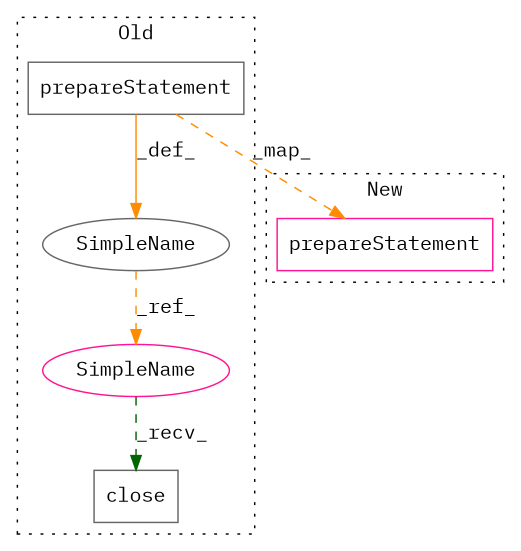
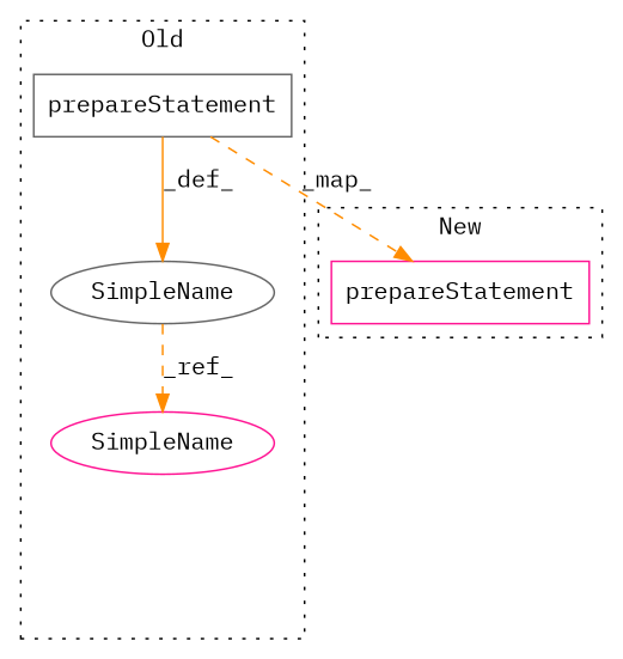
  digraph {
    fontname="IBM Plex Mono"
    node [a=32 l="17,1" shape=box color=gray40 fontname="IBM Plex Mono"]
    edge [color=darkorange style=dashed fontname="IBM Plex Mono"]
    n1 [label=prepareStatement s="8232,8268"]
-   n2 [l=7 label=close s=13474]
    n3 [a=42 l=10 label=SimpleName s=8211 shape=ellipse]
    n4 [a=42 l=10 label=SimpleName s=13463 shape=ellipse color=deeppink]
    n5 [label=prepareStatement s="8747,8783" color=deeppink]
    subgraph cluster_1 {
      label=Old
      style=dotted
      n1
-     n2
      n3
      n4
    }
    subgraph cluster_2 {
      label=New
      style=dotted
      n5
    }
    n1 -> n3 [label=_def_ style=solid]
    n1 -> n5 [label=_map_]
    n3 -> n4 [label=_ref_]
-   n4 -> n2 [label=_recv_ color=darkgreen]
  }
